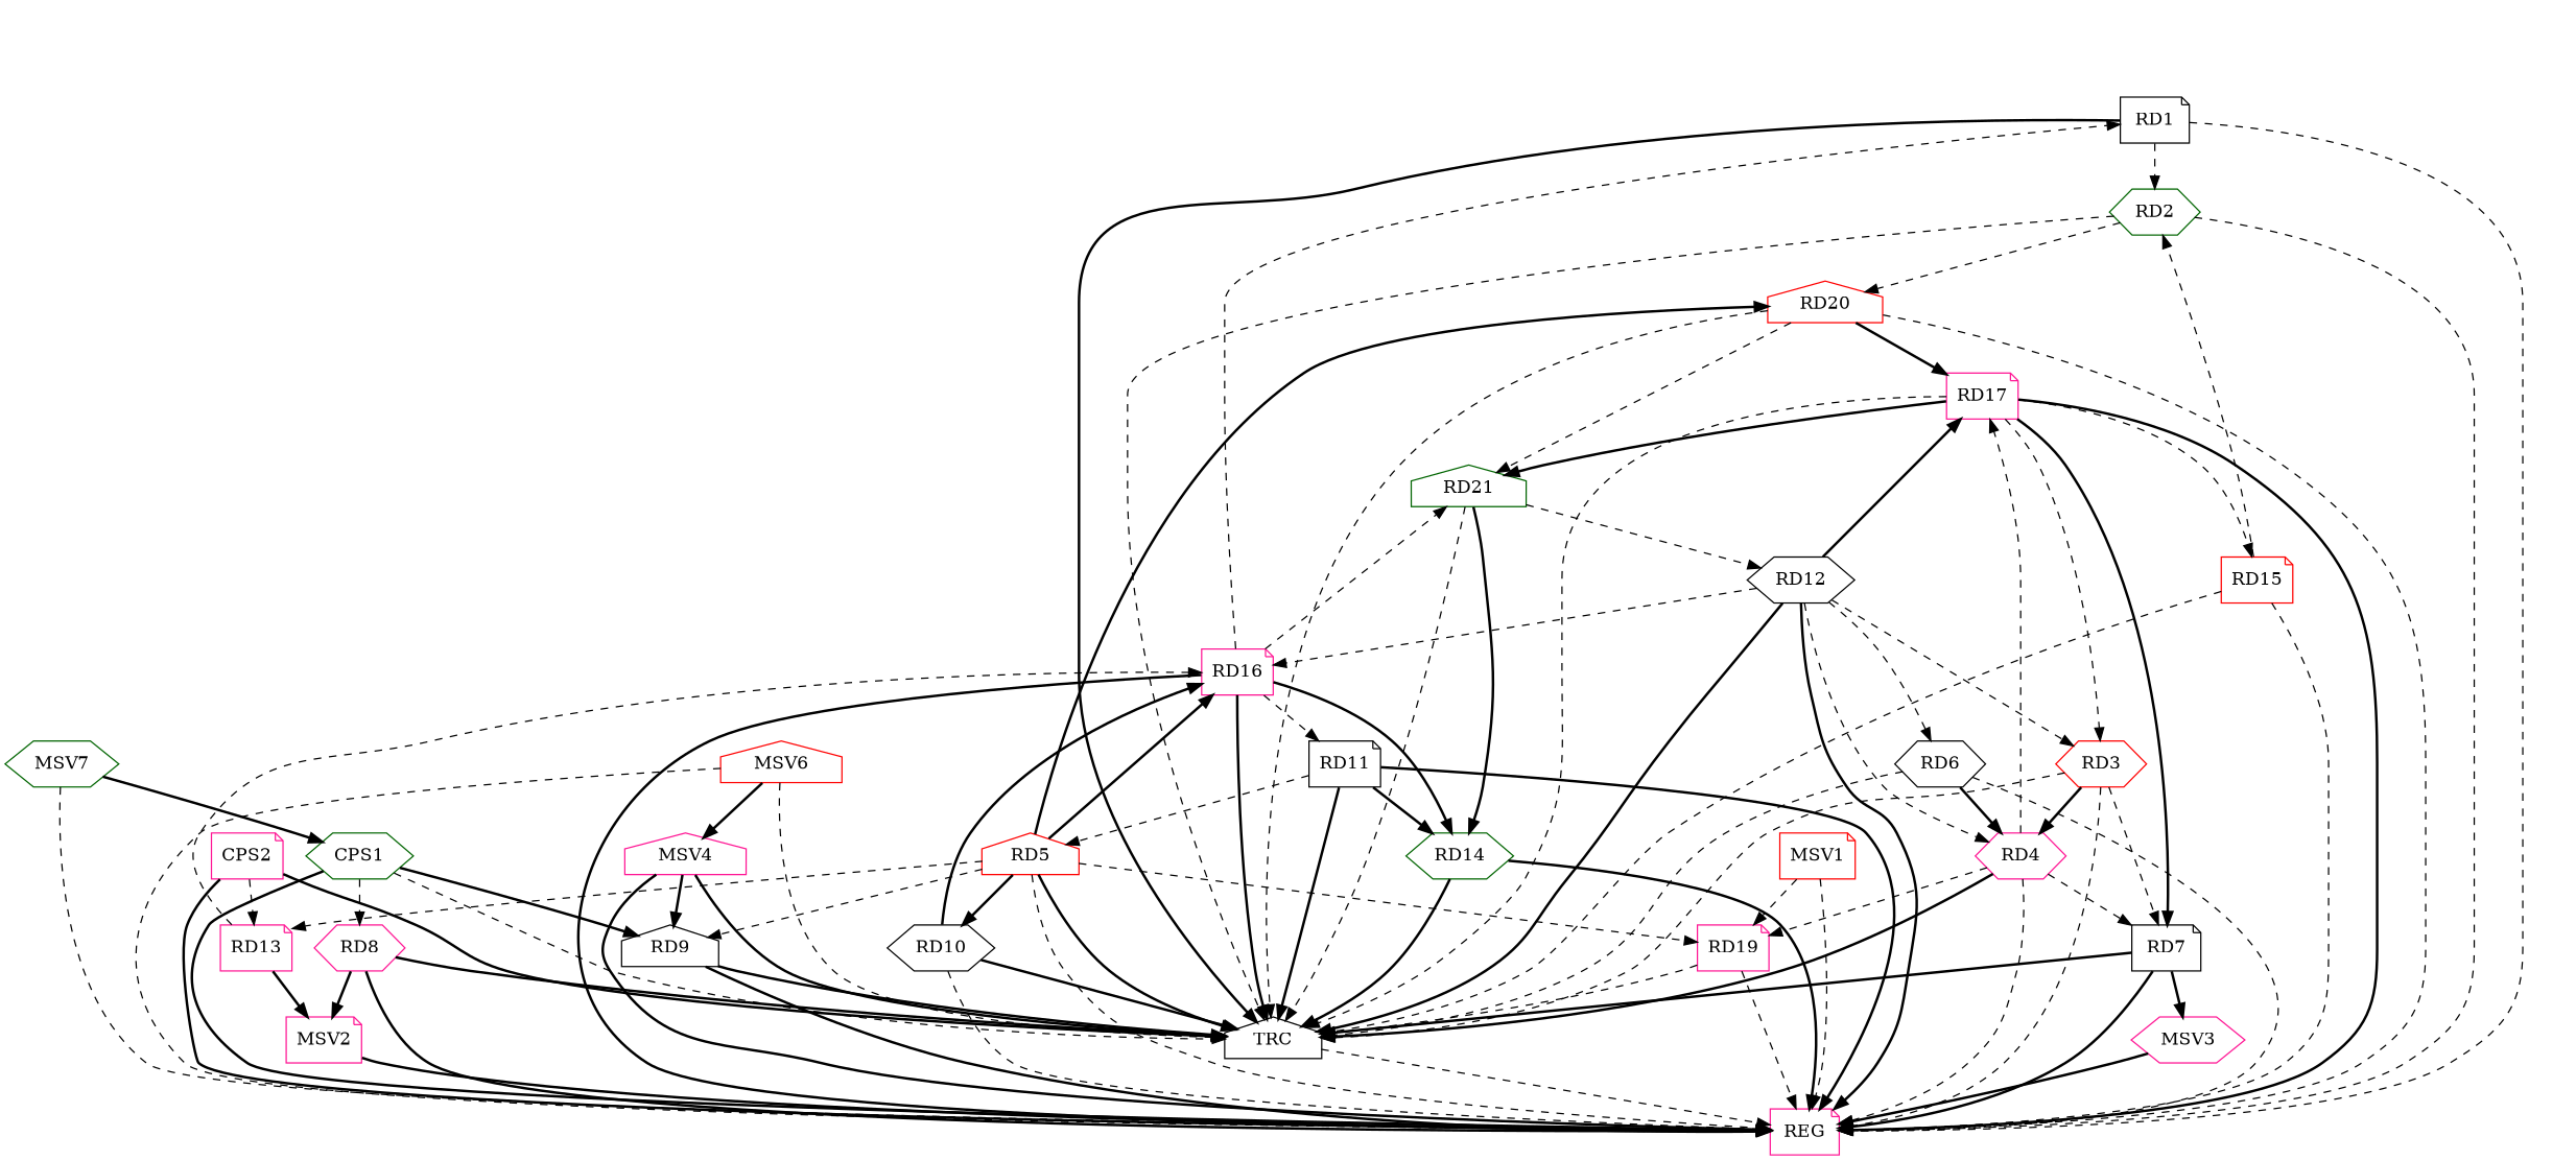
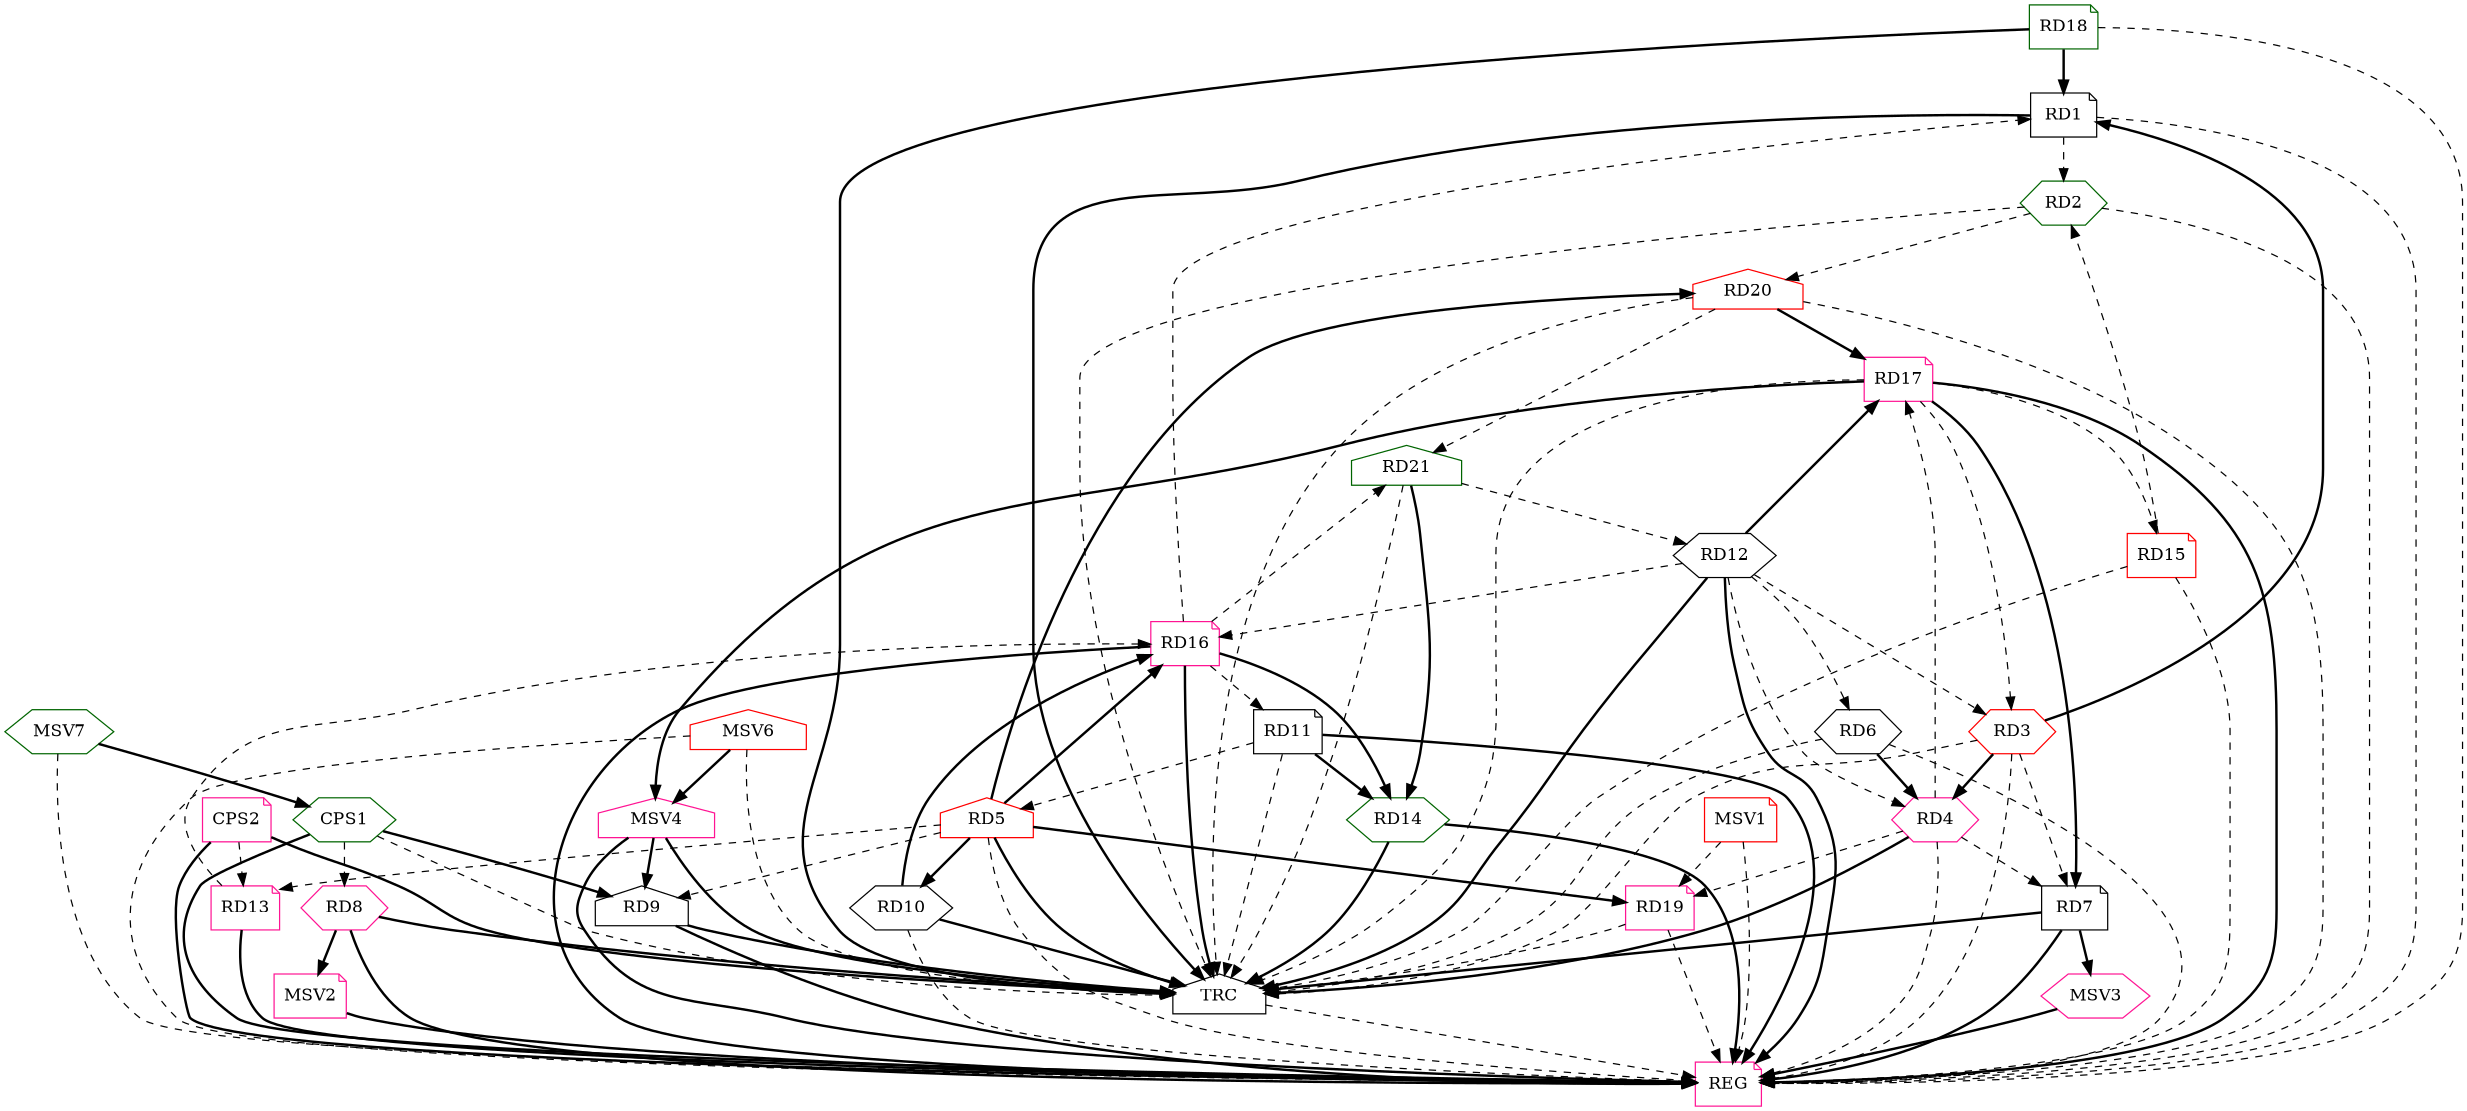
  strict digraph {
    node [color=deeppink shape=note]
    edge [style=dashed]
    n1 [color=black label=RD1]
    n2 [color=darkgreen label=RD2 shape=hexagon]
    n3 [label=REG]
    n4 [color=black label=TRC shape=house]
    n5 [color=red label=RD20 shape=house]
    n6 [label=RD17]
    n7 [color=darkgreen label=RD21 shape=house]
    n8 [color=red label=RD3 shape=hexagon]
    n9 [label=RD4 shape=hexagon]
    n10 [color=black label=RD7]
    n11 [label=RD19]
    n12 [label=MSV3 shape=hexagon]
    n13 [color=red label=RD15]
    n14 [color=red label=RD5 shape=house]
    n15 [color=black label=RD9 shape=house]
    n16 [color=black label=RD10 shape=hexagon]
    n17 [label=RD13]
    n18 [label=RD16]
    n19 [color=black label=RD11]
    n20 [color=darkgreen label=RD14 shape=hexagon]
    n21 [color=black label=RD6 shape=hexagon]
    n22 [label=RD8 shape=hexagon]
    n23 [label=MSV2]
    n24 [color=black label=RD12 shape=hexagon]
+   n25 [color=darkgreen label=RD18]
    n26 [color=darkgreen label=CPS1 shape=hexagon]
    n27 [label=CPS2]
    n28 [color=red label=MSV1]
    n29 [label=MSV4 shape=house]
    n30 [color=darkgreen label=MSV7 shape=hexagon]
    n31 [color=red label=MSV6 shape=house]
    n1 -> n2
    n1 -> n3
    n1 -> n4 [style=bold]
    n2 -> n3
    n2 -> n4
    n2 -> n5
    n4 -> n3
    n5 -> n3
    n5 -> n4
    n5 -> n6 [style=bold]
    n5 -> n7
    n6 -> n3 [style=bold]
    n6 -> n4
-   n6 -> n7 [style=bold]
+   n6 -> n29 [style=bold]
    n6 -> n8
    n6 -> n10 [style=bold]
    n6 -> n13
    n7 -> n4
    n7 -> n20 [style=bold]
    n7 -> n24
+   n8 -> n1 [style=bold]
    n8 -> n3
    n8 -> n4
    n8 -> n9 [style=bold]
    n8 -> n10
    n9 -> n3
    n9 -> n4 [style=bold]
    n9 -> n6
    n9 -> n10
    n9 -> n11
    n10 -> n3 [style=bold]
    n10 -> n4 [style=bold]
    n10 -> n12 [style=bold]
    n11 -> n3
    n11 -> n4
    n12 -> n3 [style=bold]
    n13 -> n2
    n13 -> n3
    n13 -> n4
    n14 -> n3
    n14 -> n4 [style=bold]
    n14 -> n5 [style=bold]
-   n14 -> n11
+   n14 -> n11 [style=bold]
    n14 -> n15
    n14 -> n16 [style=bold]
    n14 -> n17
    n14 -> n18 [style=bold]
    n15 -> n3 [style=bold]
    n15 -> n4 [style=bold]
    n16 -> n3
    n16 -> n4 [style=bold]
    n16 -> n18 [style=bold]
-   n17 -> n23 [style=bold]
+   n17 -> n3 [style=bold]
    n17 -> n18
    n18 -> n1
    n18 -> n3 [style=bold]
    n18 -> n4 [style=bold]
    n18 -> n7
    n18 -> n19
    n18 -> n20 [style=bold]
    n19 -> n3 [style=bold]
-   n19 -> n4 [style=bold]
+   n19 -> n4
    n19 -> n14
    n19 -> n20 [style=bold]
    n20 -> n3 [style=bold]
    n20 -> n4 [style=bold]
    n21 -> n3
    n21 -> n4
    n21 -> n9 [style=bold]
    n22 -> n3 [style=bold]
    n22 -> n4 [style=bold]
    n22 -> n23 [style=bold]
    n23 -> n3 [style=bold]
    n24 -> n3 [style=bold]
    n24 -> n4 [style=bold]
    n24 -> n6 [style=bold]
    n24 -> n8
    n24 -> n9
    n24 -> n18
    n24 -> n21
+   n25 -> n1 [style=bold]
+   n25 -> n3
+   n25 -> n4 [style=bold]
    n26 -> n3 [style=bold]
    n26 -> n4
    n26 -> n15 [style=bold]
    n26 -> n22
    n27 -> n3 [style=bold]
    n27 -> n4 [style=bold]
    n27 -> n17
    n28 -> n3
    n28 -> n11
    n29 -> n3 [style=bold]
    n29 -> n4 [style=bold]
    n29 -> n15 [style=bold]
    n30 -> n3
    n30 -> n26 [style=bold]
    n31 -> n3
    n31 -> n4
    n31 -> n29 [style=bold]
  }
